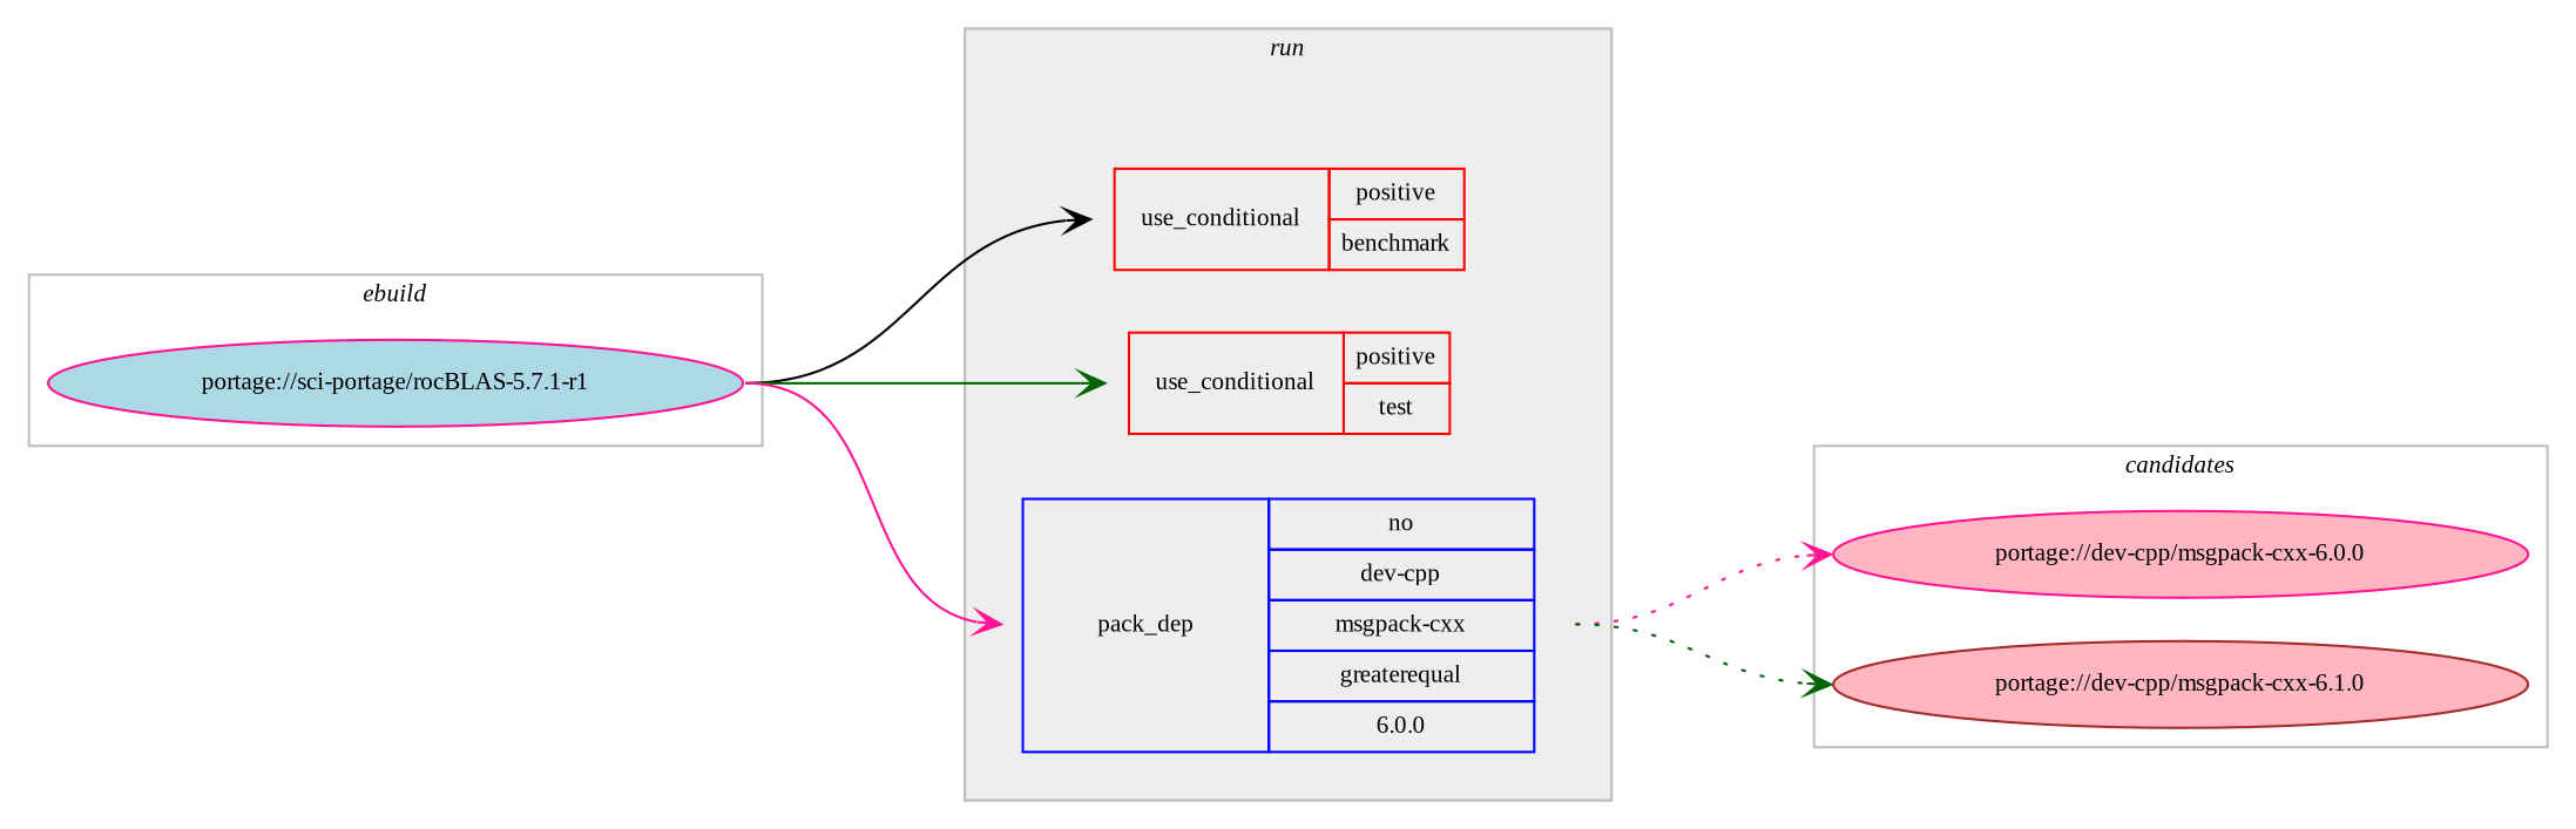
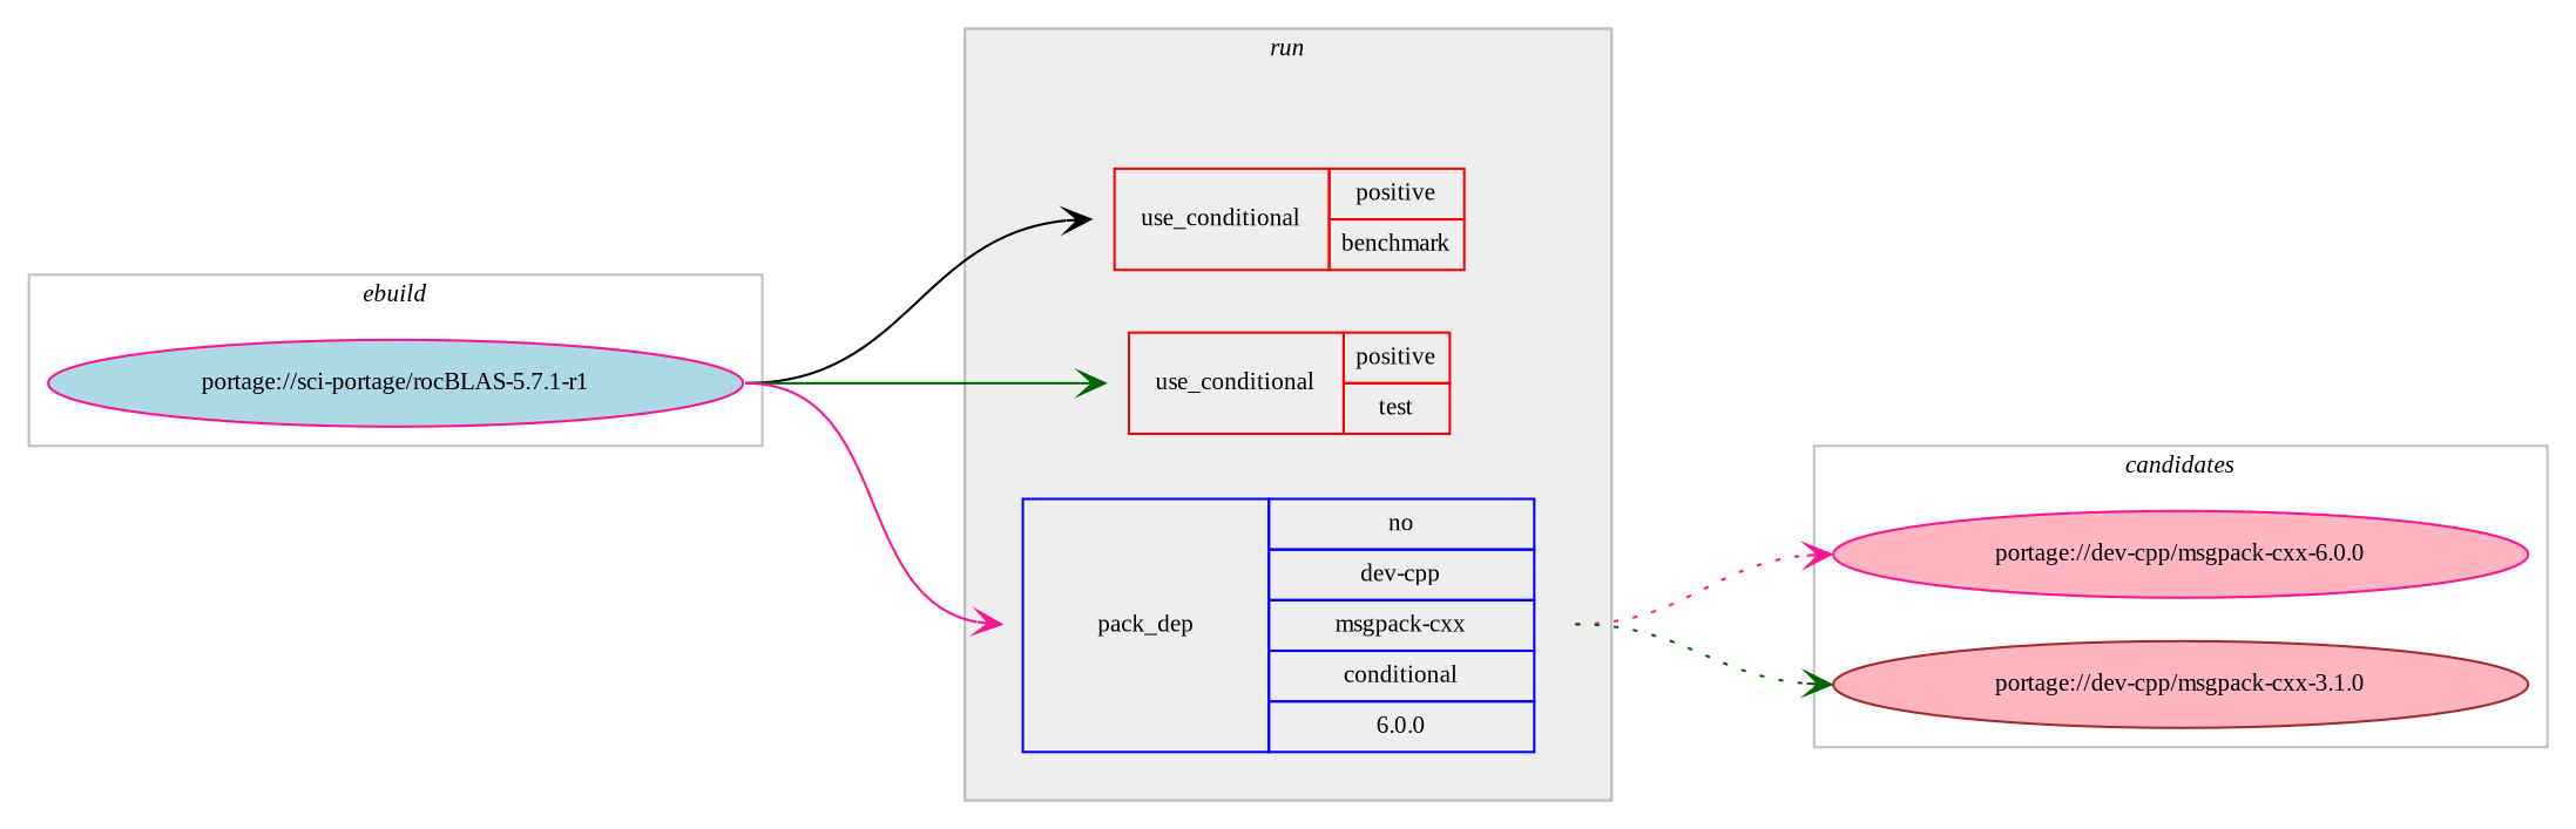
  digraph {
    compound=true
    concentrate=true
    fontname="Liberation Serif"
    fontsize=10
    newrank=true
    rankdir=LR
    ranksep=1.5
    node [color=deeppink fontname="Liberation Serif" fontsize=10]
    edge [arrowhead=vee color=darkgreen fontname="Liberation Serif" headport=w style=solid tailport=e weight=20]
    n1 [fillcolor=lightblue label="portage://sci-portage/rocBLAS-5.7.1-r1" style=filled width=4]
    n2 [color=red label=<<TABLE BORDER="0" CELLBORDER="1" CELLSPACING="0" CELLPADDING="4"><TR><TD ROWSPAN="3" CELLPADDING="10">use_conditional</TD></TR><TR><TD>positive</TD></TR><TR><TD>benchmark</TD></TR></TABLE>> shape=none]
    n3 [color=red label=<<TABLE BORDER="0" CELLBORDER="1" CELLSPACING="0" CELLPADDING="4"><TR><TD ROWSPAN="3" CELLPADDING="10">use_conditional</TD></TR><TR><TD>positive</TD></TR><TR><TD>test</TD></TR></TABLE>> shape=none]
-   n4 [color=blue label=<<TABLE BORDER="0" CELLBORDER="1" CELLSPACING="0" CELLPADDING="4" WIDTH="220"><TR><TD ROWSPAN="6" CELLPADDING="30">pack_dep</TD></TR><TR><TD WIDTH="110">no</TD></TR><TR><TD>dev-cpp</TD></TR><TR><TD>msgpack-cxx</TD></TR><TR><TD>greaterequal</TD></TR><TR><TD>6.0.0</TD></TR></TABLE>> shape=none]
+   n4 [color=blue label=<<TABLE BORDER="0" CELLBORDER="1" CELLSPACING="0" CELLPADDING="4" WIDTH="220"><TR><TD ROWSPAN="6" CELLPADDING="30">pack_dep</TD></TR><TR><TD WIDTH="110">no</TD></TR><TR><TD>dev-cpp</TD></TR><TR><TD>msgpack-cxx</TD></TR><TR><TD>conditional</TD></TR><TR><TD>6.0.0</TD></TR></TABLE>> shape=none]
    n5 [fillcolor=lightpink label="portage://dev-cpp/msgpack-cxx-6.0.0" style=filled width=4]
-   n6 [color=brown fillcolor=lightpink label="portage://dev-cpp/msgpack-cxx-6.1.0" style=filled width=4]
+   n6 [color=brown fillcolor=lightpink label="portage://dev-cpp/msgpack-cxx-3.1.0" style=filled width=4]
    subgraph cluster_1 {
      color=gray
      label=<<i>ebuild</i>>
      rank=same
      n1
    }
    subgraph cluster_2 {
      color=gray
      label=<<i>dependencies</i>>
      subgraph cluster_3 {
        color=gray
        fillcolor="#eeeeee"
        label=<<i>compile</i>>
        style=filled
        subgraph sub_4 {
          color=gray
          fillcolor="#eeeeee"
          label=<<i>compile</i>>
          style=filled
          n2
        }
        subgraph sub_5 {
          color=gray
          fillcolor="#eeeeee"
          label=<<i>compile</i>>
          style=filled
          n3
        }
        subgraph sub_6 {
          color=gray
          fillcolor="#eeeeee"
          label=<<i>compile</i>>
          style=filled
          n4
        }
      }
      subgraph cluster_7 {
        color=gray
        fillcolor="#eeeeee"
        label=<<i>compile and run</i>>
        style=filled
      }
      subgraph cluster_8 {
        color=gray
        fillcolor="#eeeeee"
        label=<<i>run</i>>
        style=filled
      }
    }
    subgraph cluster_9 {
      color=gray
      label=<<i>candidates</i>>
      rank=same
      subgraph sub_10 {
        color=black
        label=<<i>candidates</i>>
        nodesep=1
        rank=same
        n5
        n6
      }
    }
    n1 -> n2 [color=black]
    n1 -> n3
    n1 -> n4 [color=deeppink]
    n4 -> n5 [color=deeppink style=dotted weight=100]
    n4 -> n6 [style=dotted weight=100]
  }
